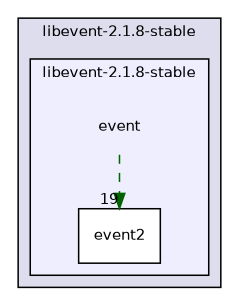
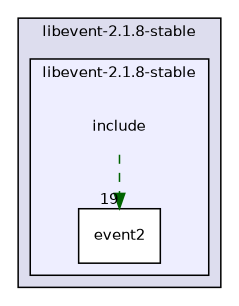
  digraph {
    compound=true
    node [fontname=Helvetica fontsize=10]
-   n1 [label=event shape=plaintext]
+   n1 [label=include shape=plaintext]
    n2 [color=black fillcolor=white label=event2 shape=box style=filled]
    subgraph cluster_1 {
      bgcolor="#ddddee"
      fontname=Helvetica
      fontsize=10
      label="libevent-2.1.8-stable"
      pencolor=black
      subgraph cluster_2 {
        bgcolor="#eeeeff"
        fontname=Helvetica
        fontsize=10
        pencolor=black
        n1
        n2
      }
    }
    n1 -> n2 [headlabel=19 labeldistance=1.5 labelfontname=Helvetica labelfontsize=10 color=darkgreen style=dashed]
  }
